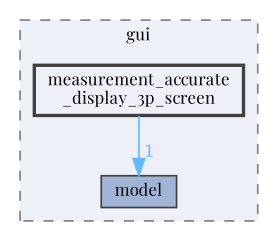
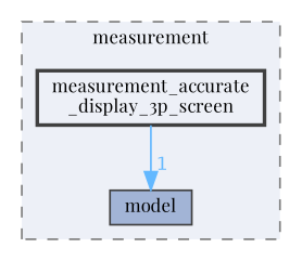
  digraph {
    compound=true
    fontname="Playfair Display"
    node [color=grey25 fontname="Playfair Display" fontsize=10 shape=box]
    n1 [fillcolor="#a2b4d6" height=0.2 label=model style=filled width=0.4]
    n2 [fillcolor="#edf0f7" height=0.2 label="measurement_accurate\l_display_3p_screen" style="filled,bold" width=0.4]
    subgraph cluster_1 {
      bgcolor="#edf0f7"
      fontsize=10
-     label=gui
+     label=measurement
      pencolor=grey50
      style="filled,dashed"
      n1
      n2
    }
    n2 -> n1 [color=steelblue1 fontcolor=steelblue1 fontname="Playfair Display" fontsize=10 headlabel=1 labeldistance=1.5 labelfontname=Helvetica labelfontsize=10]
  }
